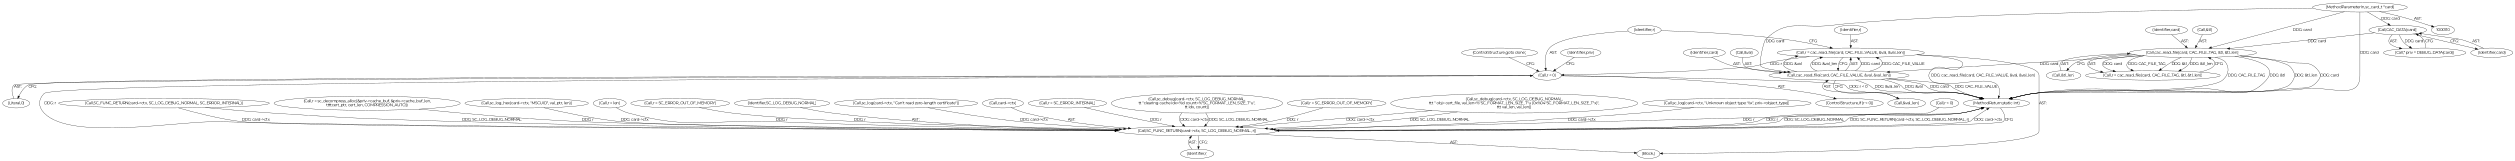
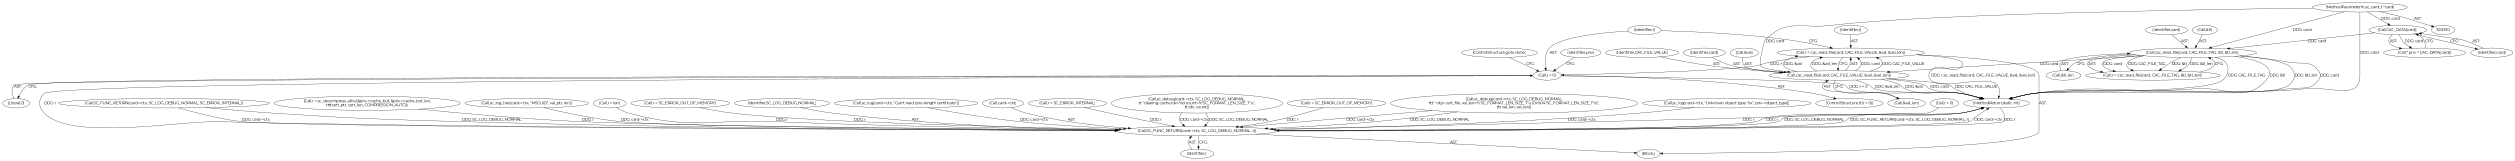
  digraph {
    fontname=Montserrat
    node [fontname=Montserrat]
    edge [fontname=Montserrat]
    n1 [label="(Call,r = cac_read_file(card, CAC_FILE_VALUE, &val, &val_len))"]
    n2 [label="(Call,cac_read_file(card, CAC_FILE_VALUE, &val, &val_len))"]
    n3 [label="(Call,r < 0)"]
    n4 [label="(Block,)"]
    n5 [label="(MethodReturn,static int)"]
    n6 [label="(Call,&val_len)"]
    n7 [label="(Call,SC_FUNC_RETURN(card->ctx, SC_LOG_DEBUG_NORMAL, r))"]
    n8 [label="(ControlStructure,if (r < 0))"]
    n9 [label="(Literal,0)"]
    n10 [label="(Call,cac_read_file(card, CAC_FILE_TAG, &tl, &tl_len))"]
    n11 [label="(Call,r = cac_read_file(card, CAC_FILE_TAG, &tl, &tl_len))"]
    n12 [label="(Call,&tl_len)"]
    n13 [label="(Call,CAC_DATA(card))"]
-   n14 [label="(Call,* priv = DEBUG_DATA(card))"]
+   n14 [label="(Call,* priv = CAC_DATA(card))"]
    n15 [label="(Identifier,card)"]
    n16 [label="(MethodParameterIn,sc_card_t *card)"]
    1000110
    n18 [label="(Identifier,r)"]
    n19 [label="(Call,sc_log(card->ctx, \"Unknown object type: %x\", priv->object_type))"]
    n20 [label="(Call,r < 0)"]
    n21 [label="(Call,SC_FUNC_RETURN(card->ctx, SC_LOG_DEBUG_NORMAL, SC_ERROR_INTERNAL))"]
    n22 [label="(Call,r = sc_decompress_alloc(&priv->cache_buf, &priv->cache_buf_len,\n\t\t\t\tcert_ptr, cert_len, COMPRESSION_AUTO))"]
    n23 [label="(Identifier,r)"]
    n24 [label="(Identifier,card)"]
    n25 [label="(Call,&tl)"]
+   n26 [label="(Identifier,CAC_FILE_VALUE)"]
    n27 [label="(Call,sc_log_hex(card->ctx, \"MSCUID\", val_ptr, len))"]
    n28 [label="(Call,r = len)"]
    n29 [label="(Call,r = SC_ERROR_OUT_OF_MEMORY)"]
    n30 [label="(Identifier,SC_LOG_DEBUG_NORMAL)"]
    n31 [label="(Call,sc_log(card->ctx, \"Can't read zero-length certificate\"))"]
    n32 [label="(Identifier,r)"]
    n33 [label="(ControlStructure,goto done;)"]
    n34 [label="(Call,card->ctx)"]
    n35 [label="(Identifier,priv)"]
    n36 [label="(Call,r = SC_ERROR_INTERNAL)"]
    n37 [label="(Identifier,card)"]
    n38 [label="(Call,sc_debug(card->ctx, SC_LOG_DEBUG_NORMAL,\n\t\t \"clearing cache idx=%d count=%\"SC_FORMAT_LEN_SIZE_T\"u\",\n\t\t idx, count))"]
    n39 [label="(Call,r = SC_ERROR_OUT_OF_MEMORY)"]
    n40 [label="(Call,sc_debug(card->ctx, SC_LOG_DEBUG_NORMAL,\n\t\t\t \" obj= cert_file, val_len=%\"SC_FORMAT_LEN_SIZE_T\"u (0x%04\"SC_FORMAT_LEN_SIZE_T\"x)\",\n\t\t\t val_len, val_len))"]
    n41 [label="(Call,&val)"]
    n1 -> n2 [label="CFG: "]
    n1 -> n3 [label="DDG: r"]
    n1 -> n4 [label="AST: "]
    n1 -> n5 [label="DDG: cac_read_file(card, CAC_FILE_VALUE, &val, &val_len)"]
    n2 -> n1 [label="AST: "]
    n2 -> n1 [label="DDG: card"]
    n2 -> n1 [label="DDG: CAC_FILE_VALUE"]
    n2 -> n1 [label="DDG: &val"]
    n2 -> n1 [label="DDG: &val_len"]
    n2 -> n5 [label="DDG: card"]
    n2 -> n5 [label="DDG: CAC_FILE_VALUE"]
    n2 -> n5 [label="DDG: &val_len"]
    n2 -> n5 [label="DDG: &val"]
    n2 -> n6 [label="CFG: "]
    n3 -> n5 [label="DDG: r < 0"]
    n3 -> n7 [label="DDG: r"]
    n3 -> n8 [label="AST: "]
    n3 -> n9 [label="CFG: "]
-   n5 -> n7 [label="CFG: "]
+   n5 -> n7 [label="DDG: r"]
    n6 -> n2 [label="AST: "]
    n7 -> n4 [label="AST: "]
    n7 -> n5 [label="DDG: r"]
    n7 -> n5 [label="DDG: SC_LOG_DEBUG_NORMAL"]
    n7 -> n5 [label="DDG: SC_FUNC_RETURN(card->ctx, SC_LOG_DEBUG_NORMAL, r)"]
    n7 -> n5 [label="DDG: card->ctx"]
    n7 -> n18 [label="CFG: "]
    n9 -> n3 [label="AST: "]
    n10 -> n2 [label="DDG: card"]
    n10 -> n5 [label="DDG: &tl_len"]
    n10 -> n5 [label="DDG: card"]
    n10 -> n5 [label="DDG: CAC_FILE_TAG"]
    n10 -> n5 [label="DDG: &tl"]
    n10 -> n11 [label="AST: "]
    n10 -> n11 [label="DDG: card"]
    n10 -> n11 [label="DDG: CAC_FILE_TAG"]
    n10 -> n11 [label="DDG: &tl"]
    n10 -> n11 [label="DDG: &tl_len"]
    n10 -> n12 [label="CFG: "]
    n11 -> n10 [label="CFG: "]
    n12 -> n10 [label="AST: "]
    n13 -> n10 [label="DDG: card"]
    n13 -> n14 [label="AST: "]
    n13 -> n14 [label="DDG: card"]
    n13 -> n15 [label="CFG: "]
    n14 -> n13 [label="CFG: "]
    n15 -> n13 [label="AST: "]
    n16 -> n2 [label="DDG: card"]
    n16 -> n5 [label="DDG: card"]
    n16 -> n10 [label="DDG: card"]
    n16 -> n13 [label="DDG: card"]
    n16 -> 1000110 [label="AST: "]
    n18 -> n7 [label="AST: "]
    n19 -> n7 [label="DDG: card->ctx"]
    n20 -> n7 [label="DDG: r"]
    n21 -> n7 [label="DDG: card->ctx"]
    n21 -> n7 [label="DDG: SC_LOG_DEBUG_NORMAL"]
    n22 -> n7 [label="DDG: r"]
    n23 -> n1 [label="CFG: "]
    n23 -> n3 [label="AST: "]
    n24 -> n10 [label="AST: "]
    n25 -> n10 [label="AST: "]
+   n26 -> n2 [label="AST: "]
    n27 -> n7 [label="DDG: card->ctx"]
    n28 -> n7 [label="DDG: r"]
    n29 -> n7 [label="DDG: r"]
    n30 -> n7 [label="AST: "]
    n31 -> n7 [label="DDG: card->ctx"]
    n32 -> n1 [label="AST: "]
    n33 -> n3 [label="CFG: "]
    n34 -> n7 [label="AST: "]
    n35 -> n3 [label="CFG: "]
    n36 -> n7 [label="DDG: r"]
    n37 -> n2 [label="AST: "]
    n38 -> n7 [label="DDG: card->ctx"]
    n38 -> n7 [label="DDG: SC_LOG_DEBUG_NORMAL"]
    n39 -> n7 [label="DDG: r"]
    n40 -> n7 [label="DDG: card->ctx"]
    n40 -> n7 [label="DDG: SC_LOG_DEBUG_NORMAL"]
    n41 -> n2 [label="AST: "]
  }
